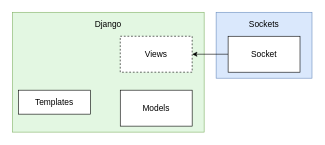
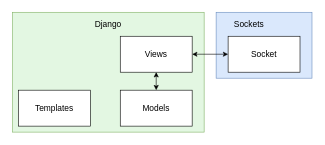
  <mxCell id="0" />
  <mxCell id="1" parent="0" />
  <mxCell id="2" value="" style="rounded=0;whiteSpace=wrap;html=1;fontSize=14;strokeColor=#82b366;fillColor=#E3F7E2;" vertex="1" parent="1"><mxGeometry x="20" y="20" width="320" height="200" as="geometry" /></mxCell>
  <mxCell id="3" value="" style="rounded=0;whiteSpace=wrap;html=1;fontSize=14;fillColor=#dae8fc;strokeColor=#6c8ebf;" vertex="1" parent="1"><mxGeometry x="360" y="20" width="160" height="110" as="geometry" /></mxCell>
- <mxCell id="4" value="Views" style="rounded=0;whiteSpace=wrap;html=1;fontSize=14;dashed=1;" vertex="1" parent="1"><mxGeometry x="200" y="60" width="120" height="60" as="geometry" /></mxCell>
+ <mxCell id="4" value="Views" style="rounded=0;whiteSpace=wrap;html=1;fontSize=14;" vertex="1" parent="1"><mxGeometry x="200" y="60" width="120" height="60" as="geometry" /></mxCell>
  <mxCell id="5" value="Models" style="rounded=0;whiteSpace=wrap;html=1;fontSize=14;" vertex="1" parent="1"><mxGeometry x="200" y="150" width="120" height="60" as="geometry" /></mxCell>
- <mxCell id="6" value="Templates" style="rounded=0;whiteSpace=wrap;html=1;fontSize=14;" vertex="1" parent="1"><mxGeometry x="30" y="150" width="120" height="40" as="geometry" /></mxCell>
- <mxCell id="7" value="" style="endArrow=none;startArrow=classic;html=1;fontSize=14;entryX=0;entryY=0.5;entryDx=0;entryDy=0;" edge="1" parent="1" source="4" target="11"><mxGeometry width="50" height="50" relative="1" as="geometry"><mxPoint x="60" y="-60" as="sourcePoint" /><mxPoint x="60" y="110" as="targetPoint" /></mxGeometry></mxCell>
+ <mxCell id="6" value="Templates" style="rounded=0;whiteSpace=wrap;html=1;fontSize=14;" vertex="1" parent="1"><mxGeometry x="30" y="150" width="120" height="60" as="geometry" /></mxCell>
+ <mxCell id="7" value="" style="endArrow=classic;startArrow=classic;html=1;fontSize=14;entryX=0;entryY=0.5;entryDx=0;entryDy=0;" edge="1" parent="1" source="4" target="11"><mxGeometry width="50" height="50" relative="1" as="geometry"><mxPoint x="60" y="-60" as="sourcePoint" /><mxPoint x="60" y="110" as="targetPoint" /></mxGeometry></mxCell>
+ <mxCell id="8" value="" style="endArrow=classic;startArrow=classic;html=1;fontSize=14;" edge="1" parent="1" source="5" target="4"><mxGeometry width="50" height="50" relative="1" as="geometry"><mxPoint x="20" y="150" as="sourcePoint" /><mxPoint x="120" y="-40" as="targetPoint" /></mxGeometry></mxCell>
  <mxCell id="9" value="Django" style="text;html=1;strokeColor=none;fillColor=none;align=center;verticalAlign=middle;whiteSpace=wrap;rounded=0;fontSize=14;" vertex="1" parent="1"><mxGeometry x="160" y="30" width="40" height="20" as="geometry" /></mxCell>
- <mxCell id="10" value="Sockets" style="text;html=1;strokeColor=none;fillColor=none;align=center;verticalAlign=middle;whiteSpace=wrap;rounded=0;fontSize=14;" vertex="1" parent="1"><mxGeometry x="420" y="30" width="40" height="20" as="geometry" /></mxCell>
+ <mxCell id="10" value="Sockets" style="text;html=1;strokeColor=none;fillColor=none;align=center;verticalAlign=middle;whiteSpace=wrap;rounded=0;fontSize=14;" vertex="1" parent="1"><mxGeometry x="395" y="30" width="40" height="20" as="geometry" /></mxCell>
  <mxCell id="11" value="Soсket" style="rounded=0;whiteSpace=wrap;html=1;fontSize=14;" vertex="1" parent="1"><mxGeometry x="380" y="60" width="120" height="60" as="geometry" /></mxCell>
